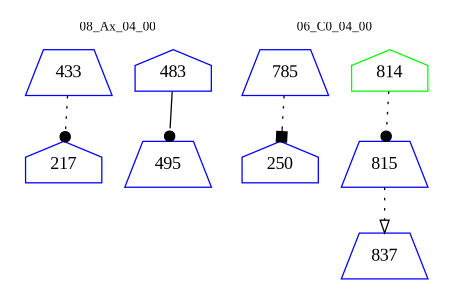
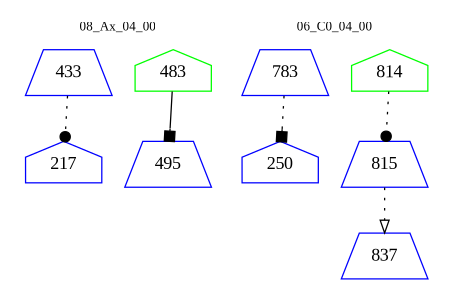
  digraph {
    fontname="Liberation Serif"
    node [color=blue fontname="Liberation Serif" shape=trapezium]
    edge [arrowhead=box color=black fontname="Liberation Serif" style=dotted]
-   n1 [label=483 shape=house]
+   n1 [color=green label=483 shape=house]
    n2 [label=495]
    n3 [label=433]
    n4 [label=217 shape=house]
    n5 [color=green label=814 shape=house]
    n6 [label=815]
    n7 [label=837]
-   n8 [label=785]
+   n8 [label=783]
    n9 [label=250 shape=house]
    subgraph cluster_1 {
      color=white
      fontsize=10
      label="08_Ax_04_00"
      n1
      n2
      n3
      n4
    }
    subgraph cluster_2 {
      color=white
      fontsize=10
      label="06_C0_04_00"
      n5
      n6
      n7
      n8
      n9
    }
-   n1 -> n2 [arrowhead=dot style=solid]
+   n1 -> n2 [style=solid]
    n3 -> n4 [arrowhead=dot]
    n5 -> n6 [arrowhead=dot]
    n6 -> n7 [arrowhead=onormal]
    n8 -> n9
  }
